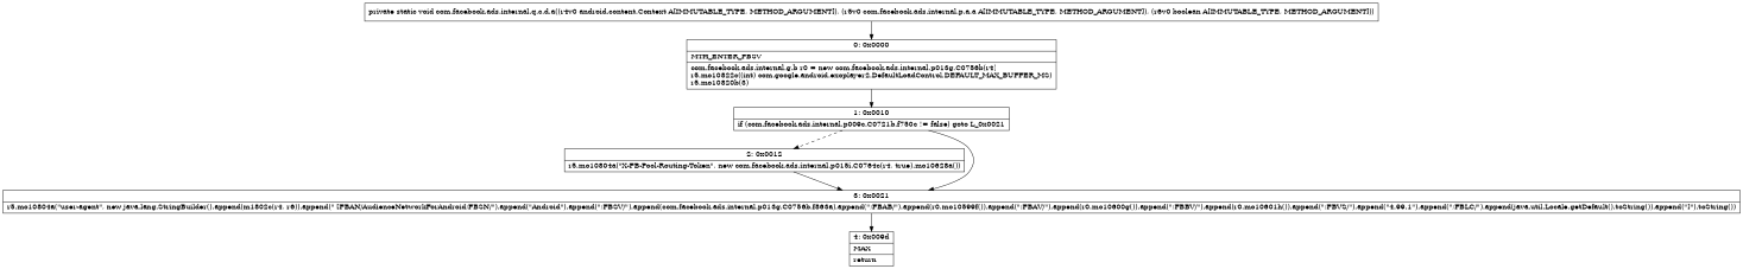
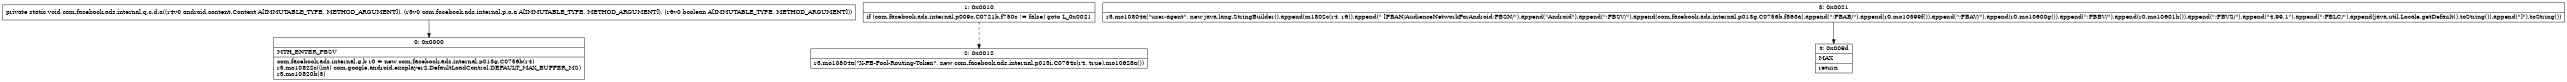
  digraph {
    node [shape=record]
    n1 [label="{0\:\ 0x0000|MTH_ENTER_FBSV\l|com.facebook.ads.internal.g.b r0 = new com.facebook.ads.internal.p013g.C0756b(r4)\lr5.mo10822c((int) com.google.android.exoplayer2.DefaultLoadControl.DEFAULT_MAX_BUFFER_MS)\lr5.mo10820b(3)\l}"]
    n2 [label="{1\:\ 0x0010|if (com.facebook.ads.internal.p009c.C0721b.f750c != false) goto L_0x0021\l}"]
    n3 [label="{2\:\ 0x0012|r5.mo10804a(\"X\-FB\-Pool\-Routing\-Token\", new com.facebook.ads.internal.p015i.C0764c(r4, true).mo10628a())\l}"]
    n4 [label="{3\:\ 0x0021|r5.mo10804a(\"user\-agent\", new java.lang.StringBuilder().append(m1802c(r4, r6)).append(\" [FBAN\/AudienceNetworkForAndroid;FBSN\/\").append(\"Android\").append(\";FBSV\/\").append(com.facebook.ads.internal.p013g.C0756b.f863a).append(\";FBAB\/\").append(r0.mo10599f()).append(\";FBAV\/\").append(r0.mo10600g()).append(\";FBBV\/\").append(r0.mo10601h()).append(\";FBVS\/\").append(\"4.99.1\").append(\";FBLC\/\").append(java.util.Locale.getDefault().toString()).append(\"]\").toString())\l}"]
    n5 [label="{4\:\ 0x009d|MAX\l|return\l}"]
    n6 [label="{private static void com.facebook.ads.internal.q.c.d.a((r4v0 android.content.Context A[IMMUTABLE_TYPE, METHOD_ARGUMENT]), (r5v0 com.facebook.ads.internal.p.a.a A[IMMUTABLE_TYPE, METHOD_ARGUMENT]), (r6v0 boolean A[IMMUTABLE_TYPE, METHOD_ARGUMENT])) }"]
-   n1 -> n2
    n2 -> n3 [style=dashed]
-   n2 -> n4
-   n3 -> n4
    n4 -> n5
    n6 -> n1
  }
